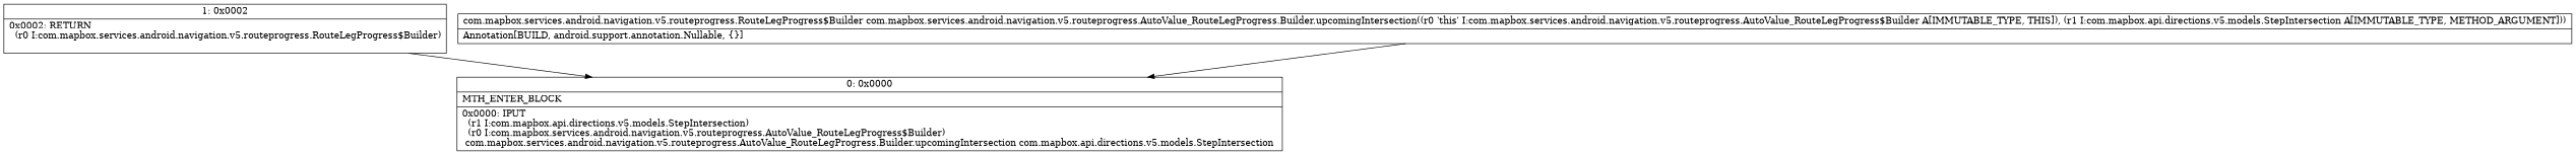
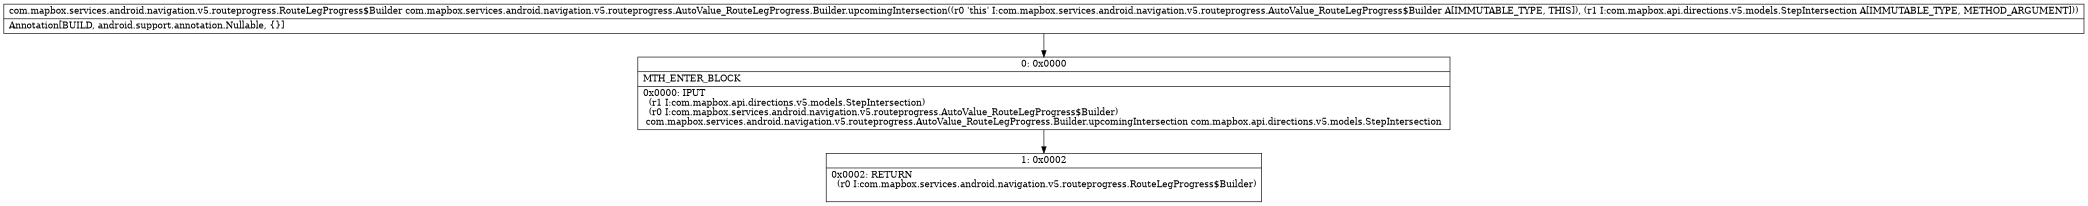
  digraph {
    node [shape=record]
    n1 [label="{0\:\ 0x0000|MTH_ENTER_BLOCK\l|0x0000: IPUT  \l  (r1 I:com.mapbox.api.directions.v5.models.StepIntersection)\l  (r0 I:com.mapbox.services.android.navigation.v5.routeprogress.AutoValue_RouteLegProgress$Builder)\l com.mapbox.services.android.navigation.v5.routeprogress.AutoValue_RouteLegProgress.Builder.upcomingIntersection com.mapbox.api.directions.v5.models.StepIntersection \l}"]
    n2 [label="{1\:\ 0x0002|0x0002: RETURN  \l  (r0 I:com.mapbox.services.android.navigation.v5.routeprogress.RouteLegProgress$Builder)\l \l}"]
    n3 [label="{com.mapbox.services.android.navigation.v5.routeprogress.RouteLegProgress$Builder com.mapbox.services.android.navigation.v5.routeprogress.AutoValue_RouteLegProgress.Builder.upcomingIntersection((r0 'this' I:com.mapbox.services.android.navigation.v5.routeprogress.AutoValue_RouteLegProgress$Builder A[IMMUTABLE_TYPE, THIS]), (r1 I:com.mapbox.api.directions.v5.models.StepIntersection A[IMMUTABLE_TYPE, METHOD_ARGUMENT]))  | Annotation[BUILD, android.support.annotation.Nullable, \{\}]\l}"]
-   n2 -> n1
+   n1 -> n2
    n3 -> n1
  }
